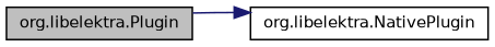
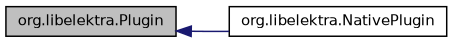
  digraph {
    rankdir=LR
    node [color=black fontname=Helvetica fontsize=10 shape=record style=filled]
    n1 [fillcolor=grey75 fontcolor=black height=0.2 label="org.libelektra.Plugin" width=0.4]
    n2 [fillcolor=white height=0.2 label="org.libelektra.NativePlugin" width=0.4]
-   n2 -> n1 [color=midnightblue dir=back fontname=Helvetica fontsize=10 labelfontname=Helvetica labelfontsize=10 style=solid]
+   n1 -> n2 [color=midnightblue dir=back fontname=Helvetica fontsize=10 labelfontname=Helvetica labelfontsize=10 style=solid]
  }
